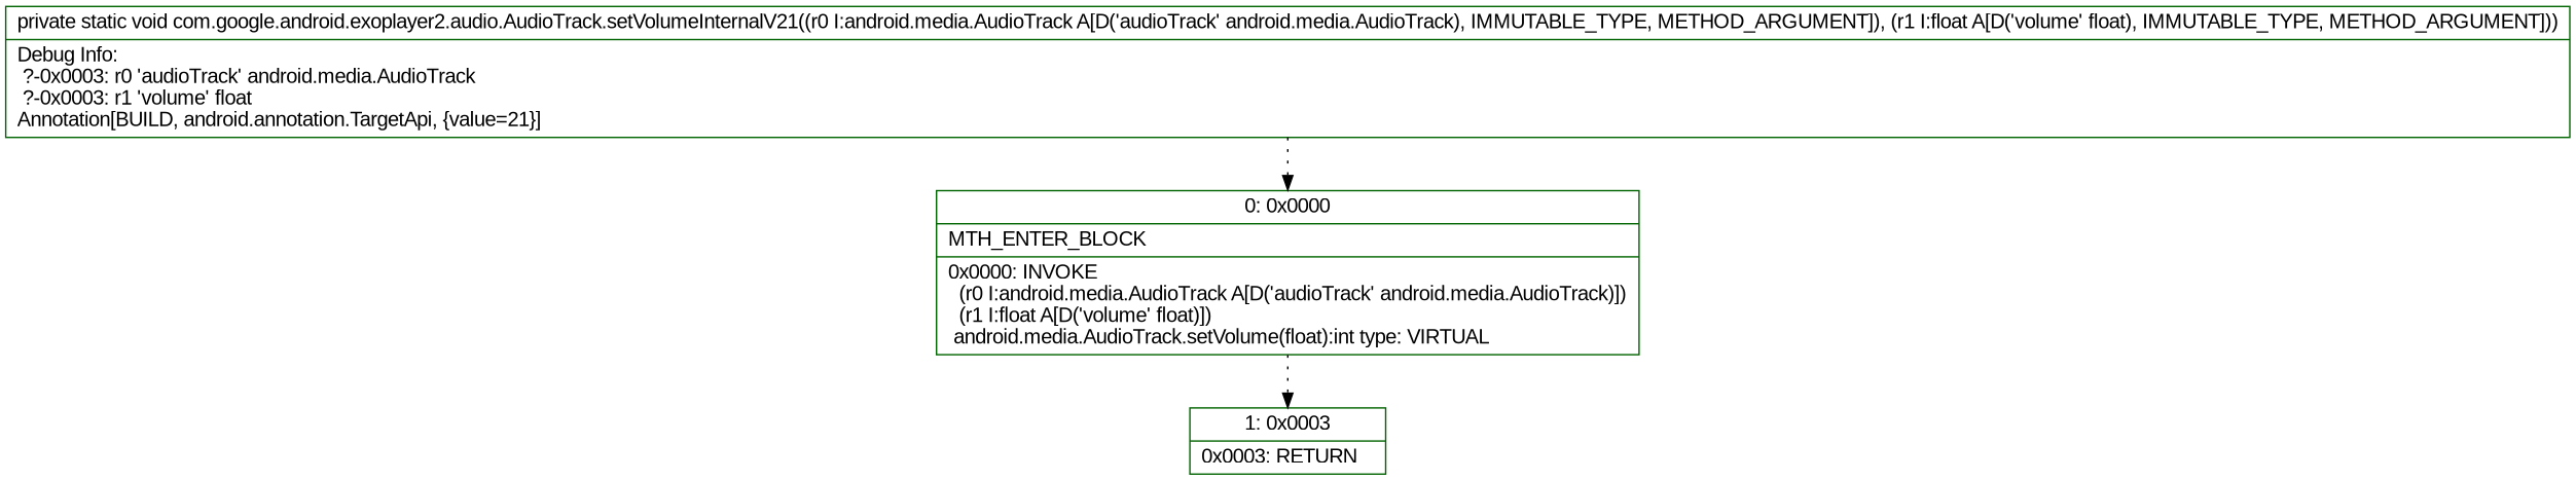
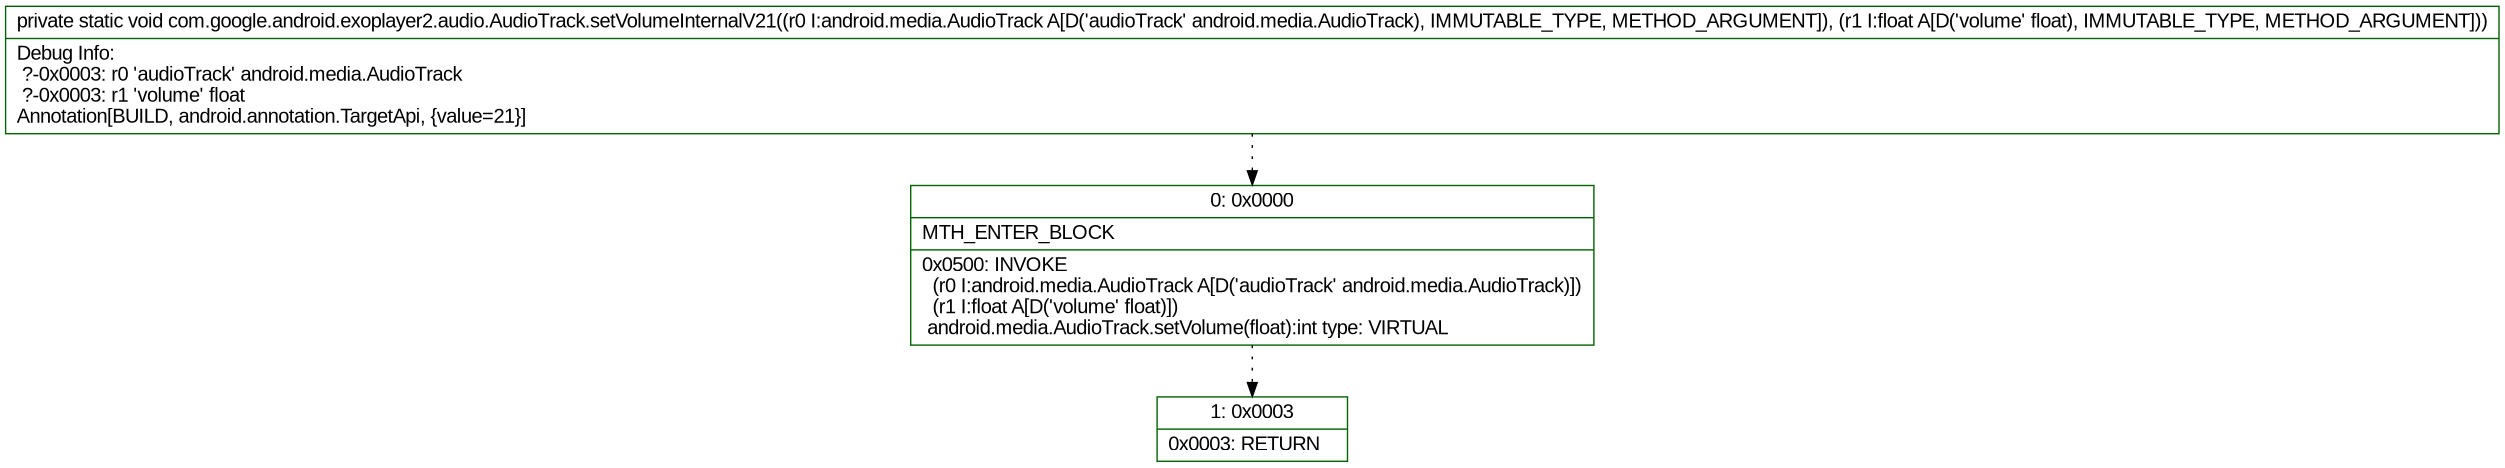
  digraph {
    fontname="Liberation Sans"
    node [shape=record color=darkgreen fontname="Liberation Sans"]
    edge [style=dotted fontname="Liberation Sans"]
-   n1 [label="{0\:\ 0x0000|MTH_ENTER_BLOCK\l|0x0000: INVOKE  \l  (r0 I:android.media.AudioTrack A[D('audioTrack' android.media.AudioTrack)])\l  (r1 I:float A[D('volume' float)])\l android.media.AudioTrack.setVolume(float):int type: VIRTUAL \l}"]
+   n1 [label="{0\:\ 0x0000|MTH_ENTER_BLOCK\l|0x0500: INVOKE  \l  (r0 I:android.media.AudioTrack A[D('audioTrack' android.media.AudioTrack)])\l  (r1 I:float A[D('volume' float)])\l android.media.AudioTrack.setVolume(float):int type: VIRTUAL \l}"]
    n2 [label="{1\:\ 0x0003|0x0003: RETURN   \l}"]
    n3 [label="{private static void com.google.android.exoplayer2.audio.AudioTrack.setVolumeInternalV21((r0 I:android.media.AudioTrack A[D('audioTrack' android.media.AudioTrack), IMMUTABLE_TYPE, METHOD_ARGUMENT]), (r1 I:float A[D('volume' float), IMMUTABLE_TYPE, METHOD_ARGUMENT]))  | Debug Info:\l  ?\-0x0003: r0 'audioTrack' android.media.AudioTrack\l  ?\-0x0003: r1 'volume' float\lAnnotation[BUILD, android.annotation.TargetApi, \{value=21\}]\l}"]
    n1 -> n2
    n3 -> n1
  }
